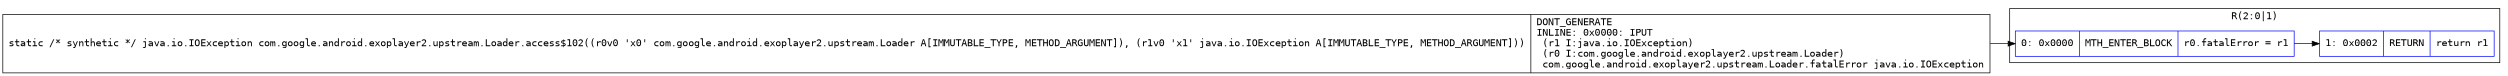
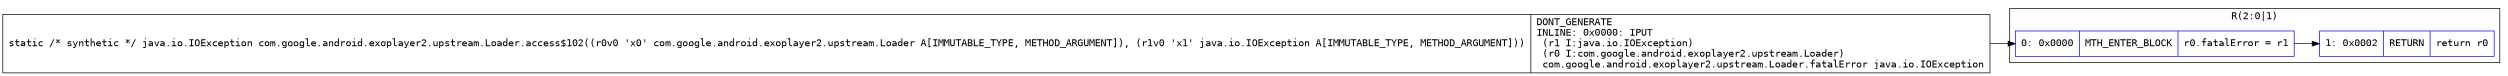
  digraph {
    rankdir=LR
    fontname="DejaVu Sans Mono"
    node [color=blue shape=record fontname="DejaVu Sans Mono"]
    edge [fontname="DejaVu Sans Mono"]
    n1 [label="{0\:\ 0x0000|MTH_ENTER_BLOCK\l|r0.fatalError = r1\l}"]
-   n2 [label="{1\:\ 0x0002|RETURN\l|return r1\l}"]
+   n2 [label="{1\:\ 0x0002|RETURN\l|return r0\l}"]
    n3 [label="{static \/* synthetic *\/ java.io.IOException com.google.android.exoplayer2.upstream.Loader.access$102((r0v0 'x0' com.google.android.exoplayer2.upstream.Loader A[IMMUTABLE_TYPE, METHOD_ARGUMENT]), (r1v0 'x1' java.io.IOException A[IMMUTABLE_TYPE, METHOD_ARGUMENT]))  | DONT_GENERATE\lINLINE: 0x0000: IPUT  \l  (r1 I:java.io.IOException)\l  (r0 I:com.google.android.exoplayer2.upstream.Loader)\l com.google.android.exoplayer2.upstream.Loader.fatalError java.io.IOException\l}" color=""]
    subgraph cluster_1 {
      label="R(2:0|1)"
      n1
      n2
    }
    n1 -> n2
    n3 -> n1
  }
